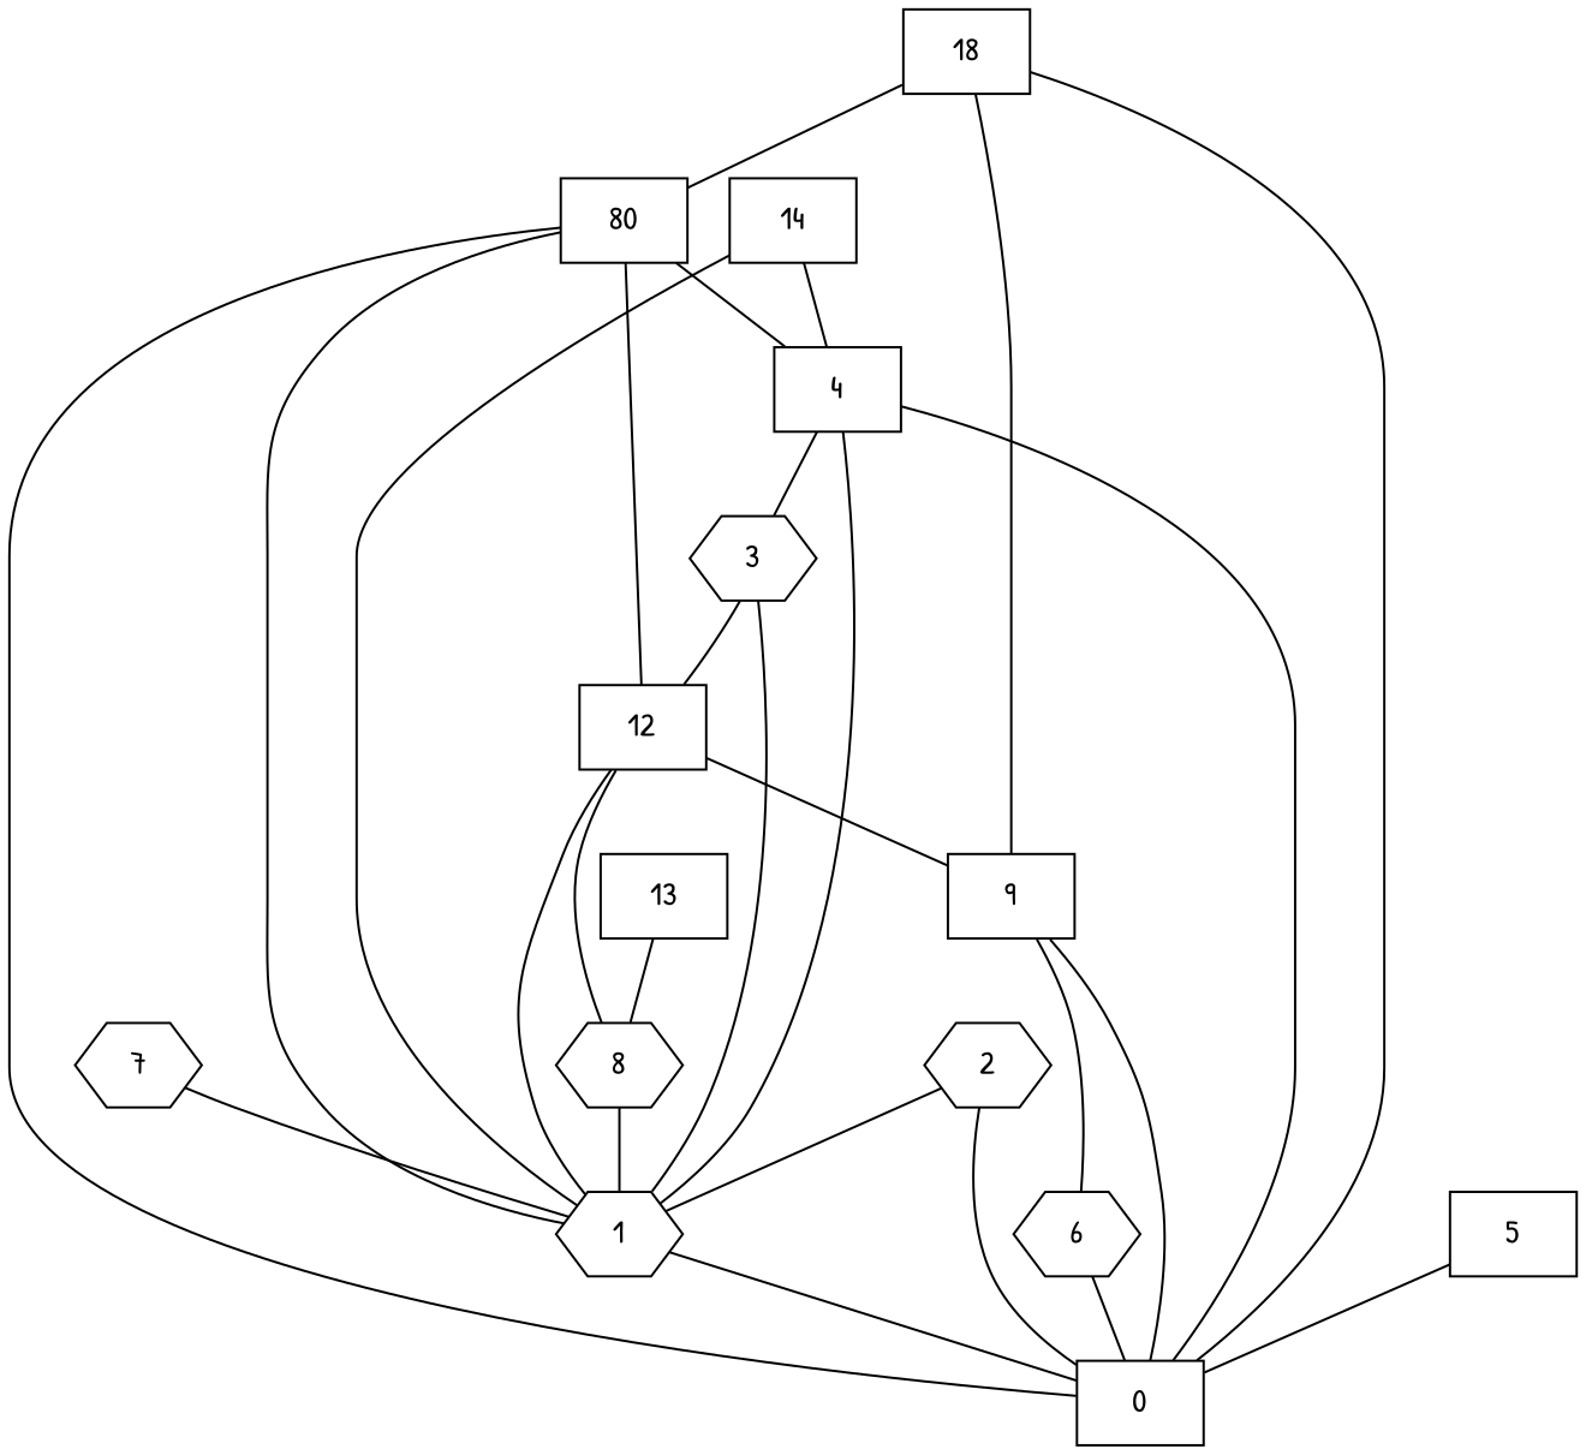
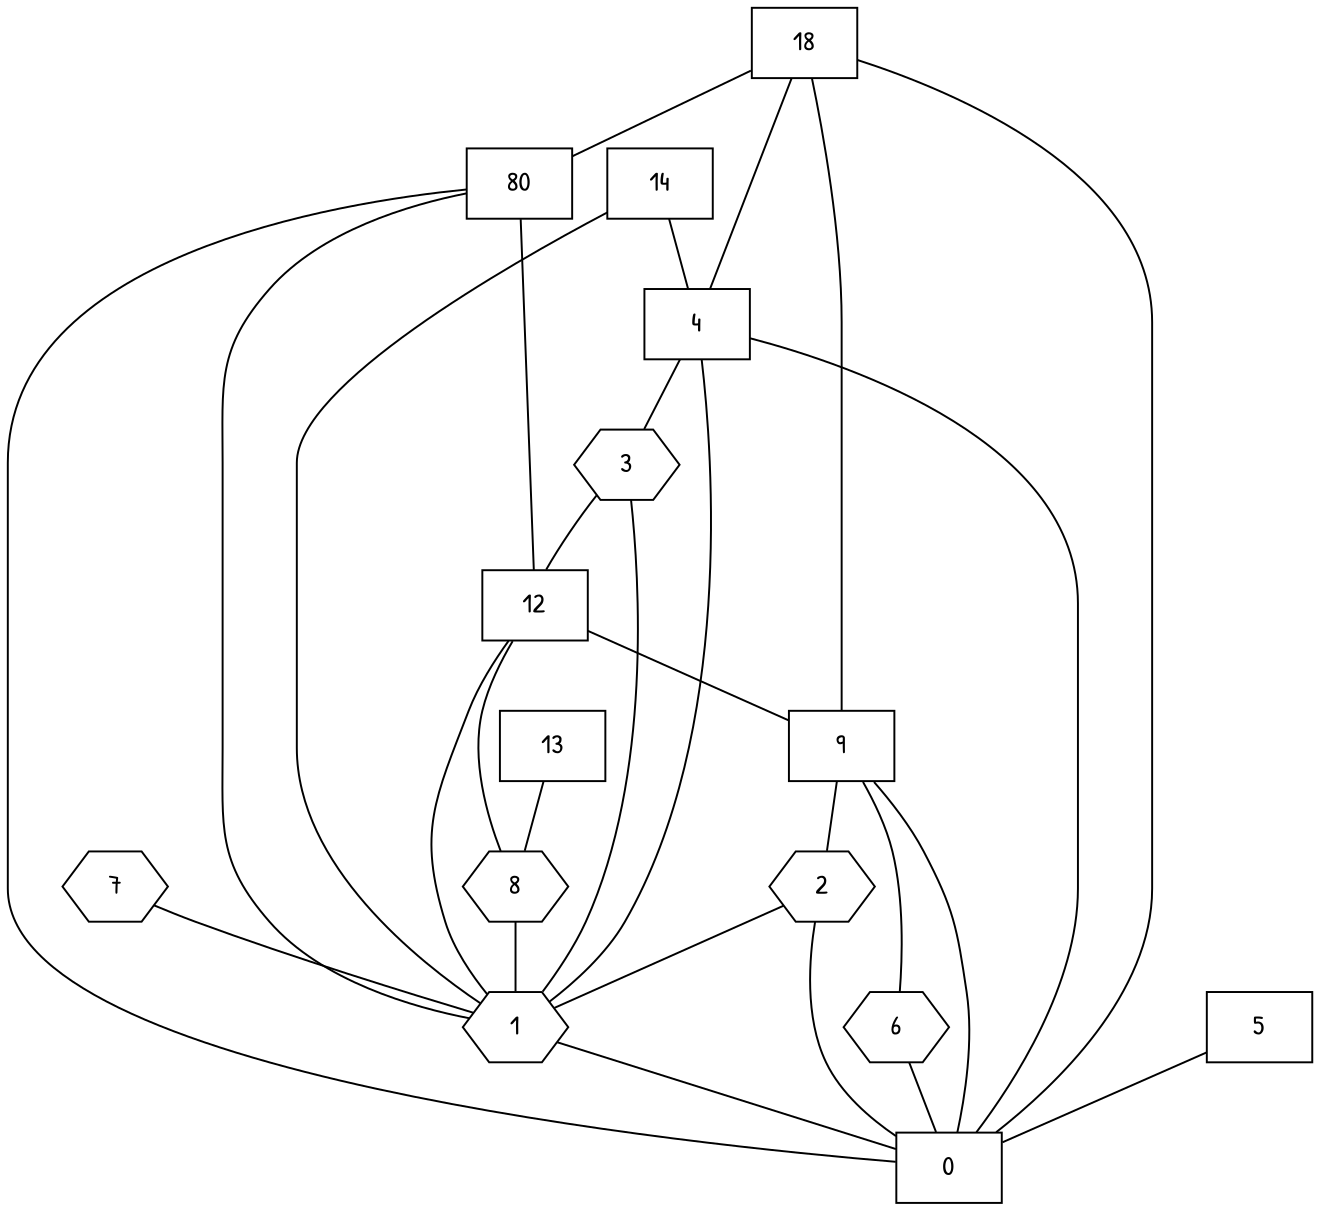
  digraph {
    fontname="Patrick Hand"
    rankdir=BT
    node [fontname="Patrick Hand" shape=box]
    edge [arrowhead=both fontname="Patrick Hand"]
    1 [shape=hexagon]
    0
    2 [shape=hexagon]
    4
    5
    6 [shape=hexagon]
    9
    n8 [label=80]
    n9 [label=18]
    14
    3 [shape=hexagon]
    7 [shape=hexagon]
    8 [shape=hexagon]
    12
    13
    1 -> 2
    1 -> 4
    1 -> n8
    1 -> 14
    1 -> 3
    1 -> 7
    1 -> 8
    1 -> 12
    0 -> 1
    0 -> 2
    0 -> 4
    0 -> 5
    0 -> 6
    0 -> 9
    0 -> n8
    0 -> n9
-   4 -> n8
+   2 -> 9
+   4 -> n9
    4 -> 14
    6 -> 9
    9 -> n9
    9 -> 12
    n8 -> n9
    n8 -> 12
    3 -> 4
-   3 -> 12
+   12 -> 3
    8 -> 12
    8 -> 13
  }
